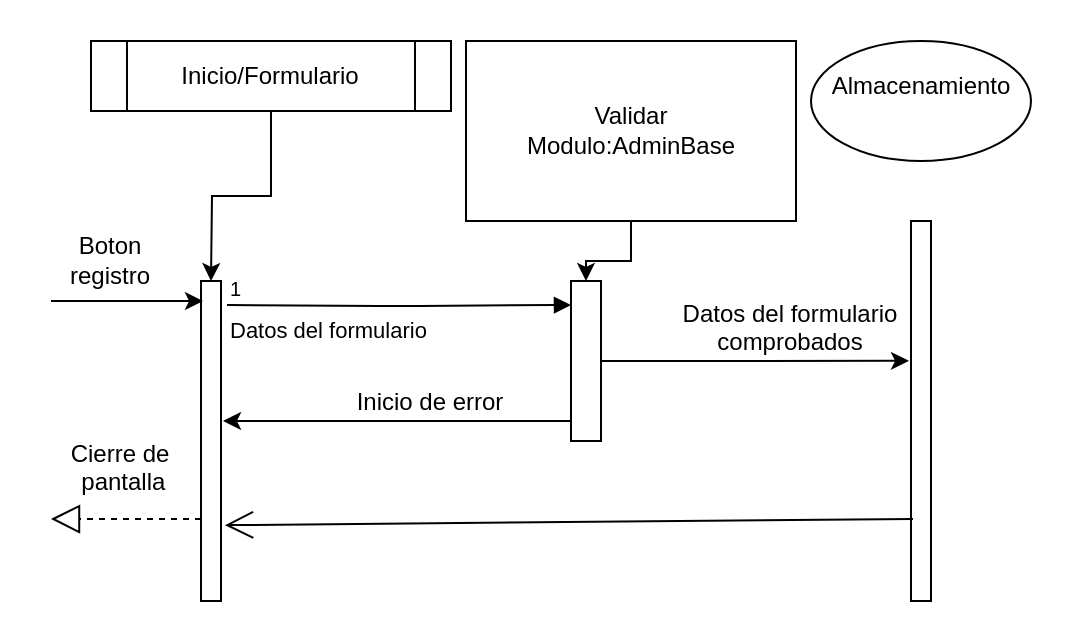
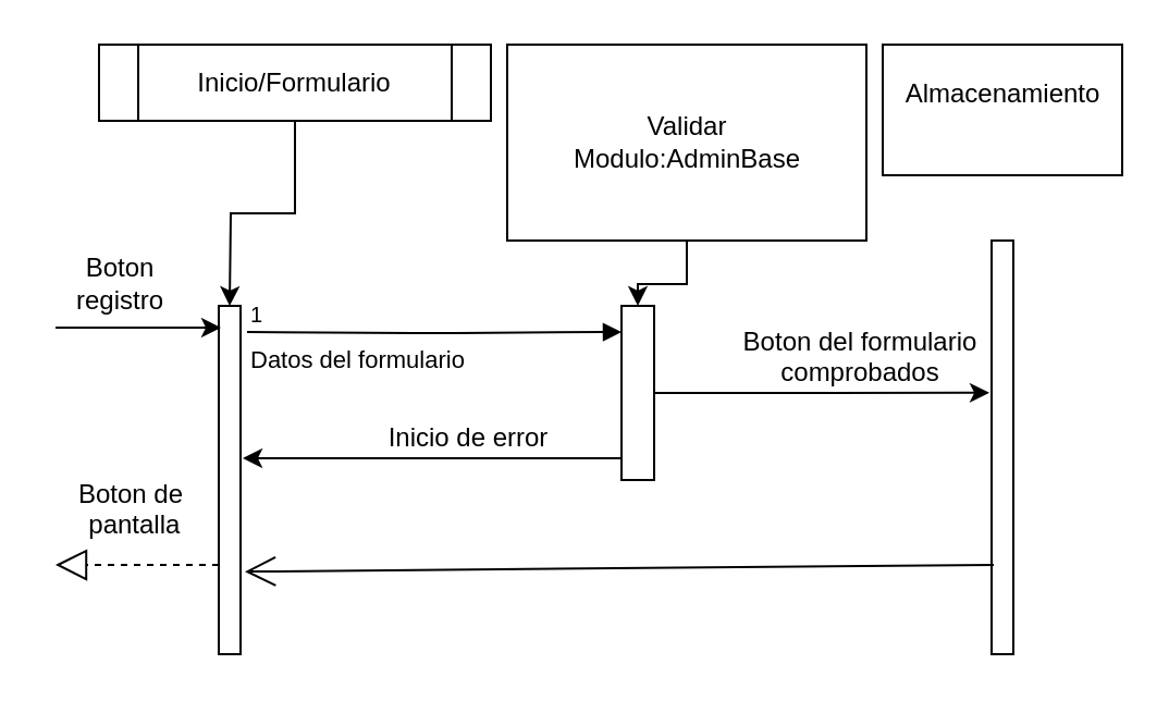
  <mxCell id="0" />
  <mxCell id="1" parent="0" />
  <mxCell id="2" style="edgeStyle=orthogonalEdgeStyle;rounded=0;orthogonalLoop=1;jettySize=auto;html=1;exitX=0.5;exitY=1;exitDx=0;exitDy=0;" edge="1" parent="1" source="3"><mxGeometry relative="1" as="geometry"><mxPoint x="105" y="140" as="targetPoint" /></mxGeometry></mxCell>
  <mxCell id="3" value="Inicio/Formulario" style="shape=process;whiteSpace=wrap;html=1;backgroundOutline=1;" vertex="1" parent="1"><mxGeometry x="45" y="20" width="180" height="35" as="geometry" /></mxCell>
  <mxCell id="4" value="" style="html=1;points=[];perimeter=orthogonalPerimeter;" vertex="1" parent="1"><mxGeometry x="100" y="140" width="10" height="160" as="geometry" /></mxCell>
  <mxCell id="5" value="" style="endArrow=classic;html=1;align=center;" edge="1" parent="1"><mxGeometry width="50" height="50" relative="1" as="geometry"><mxPoint x="25" y="150" as="sourcePoint" /><mxPoint x="101" y="150" as="targetPoint" /></mxGeometry></mxCell>
  <mxCell id="6" value="Boton registro" style="text;html=1;strokeColor=none;fillColor=none;align=center;verticalAlign=middle;whiteSpace=wrap;rounded=0;" vertex="1" parent="1"><mxGeometry x="35" y="120" width="40" height="20" as="geometry" /></mxCell>
  <mxCell id="7" style="edgeStyle=orthogonalEdgeStyle;rounded=0;comic=0;orthogonalLoop=1;jettySize=auto;html=1;align=center;" edge="1" parent="1" source="8" target="13"><mxGeometry relative="1" as="geometry"><mxPoint x="295" y="120" as="targetPoint" /></mxGeometry></mxCell>
  <mxCell id="8" value="Validar&lt;br&gt;Modulo:AdminBase&lt;br&gt;" style="rounded=0;whiteSpace=wrap;html=1;" vertex="1" parent="1"><mxGeometry x="232.5" y="20" width="165" height="90" as="geometry" /></mxCell>
  <mxCell id="9" value="Datos del formulario" style="endArrow=block;endFill=1;html=1;edgeStyle=orthogonalEdgeStyle;align=left;verticalAlign=top;entryX=0;entryY=0.15;entryDx=0;entryDy=0;entryPerimeter=0;" edge="1" parent="1" target="13"><mxGeometry x="-1" relative="1" as="geometry"><mxPoint x="113" y="152" as="sourcePoint" /><mxPoint x="275" y="150" as="targetPoint" /></mxGeometry></mxCell>
  <mxCell id="10" value="1" style="resizable=0;html=1;align=left;verticalAlign=bottom;labelBackgroundColor=#ffffff;fontSize=10;" connectable="0" vertex="1" parent="9"><mxGeometry x="-1" relative="1" as="geometry" /></mxCell>
  <mxCell id="11" style="edgeStyle=orthogonalEdgeStyle;rounded=0;comic=0;orthogonalLoop=1;jettySize=auto;html=1;align=center;exitX=0.067;exitY=0.875;exitDx=0;exitDy=0;exitPerimeter=0;" edge="1" parent="1" source="13"><mxGeometry relative="1" as="geometry"><mxPoint x="111" y="210" as="targetPoint" /></mxGeometry></mxCell>
  <mxCell id="12" style="edgeStyle=orthogonalEdgeStyle;rounded=0;comic=0;orthogonalLoop=1;jettySize=auto;html=1;entryX=-0.1;entryY=0.368;entryDx=0;entryDy=0;entryPerimeter=0;align=center;" edge="1" parent="1" source="13" target="16"><mxGeometry relative="1" as="geometry" /></mxCell>
  <mxCell id="13" value="" style="html=1;points=[];perimeter=orthogonalPerimeter;" vertex="1" parent="1"><mxGeometry x="285" y="140" width="15" height="80" as="geometry" /></mxCell>
  <mxCell id="14" value="Inicio de error&#10;" style="text;align=center;fontStyle=0;verticalAlign=middle;spacingLeft=3;spacingRight=3;strokeColor=none;rotatable=0;points=[[0,0.5],[1,0.5]];portConstraint=eastwest;" vertex="1" parent="1"><mxGeometry x="175" y="194" width="80" height="26" as="geometry" /></mxCell>
- <mxCell id="15" value="Almacenamiento&lt;br&gt;&lt;br&gt;" style="ellipse;html=1;" vertex="1" parent="1"><mxGeometry x="405" y="20" width="110" height="60" as="geometry" /></mxCell>
+ <mxCell id="15" value="Almacenamiento&lt;br&gt;&lt;br&gt;" style="html=1;" vertex="1" parent="1"><mxGeometry x="405" y="20" width="110" height="60" as="geometry" /></mxCell>
  <mxCell id="16" value="" style="html=1;points=[];perimeter=orthogonalPerimeter;" vertex="1" parent="1"><mxGeometry x="455" y="110" width="10" height="190" as="geometry" /></mxCell>
- <mxCell id="17" value="Datos del formulario &#10;comprobados" style="text;align=center;fontStyle=0;verticalAlign=middle;spacingLeft=3;spacingRight=3;strokeColor=none;rotatable=0;points=[[0,0.5],[1,0.5]];portConstraint=eastwest;" vertex="1" parent="1"><mxGeometry x="355" y="150" width="80" height="26" as="geometry" /></mxCell>
+ <mxCell id="17" value="Boton del formulario &#10;comprobados" style="text;align=center;fontStyle=0;verticalAlign=middle;spacingLeft=3;spacingRight=3;strokeColor=none;rotatable=0;points=[[0,0.5],[1,0.5]];portConstraint=eastwest;" vertex="1" parent="1"><mxGeometry x="355" y="150" width="80" height="26" as="geometry" /></mxCell>
  <mxCell id="18" value="" style="endArrow=open;endFill=1;endSize=12;html=1;align=center;exitX=0.1;exitY=0.784;exitDx=0;exitDy=0;exitPerimeter=0;entryX=1.2;entryY=0.763;entryDx=0;entryDy=0;entryPerimeter=0;" edge="1" parent="1" source="16" target="4"><mxGeometry width="160" relative="1" as="geometry"><mxPoint x="285" y="260" as="sourcePoint" /><mxPoint x="115" y="260" as="targetPoint" /></mxGeometry></mxCell>
  <mxCell id="19" value="" style="endArrow=block;dashed=1;endFill=0;endSize=12;html=1;align=center;exitX=0;exitY=0.744;exitDx=0;exitDy=0;exitPerimeter=0;" edge="1" parent="1" source="4"><mxGeometry width="160" relative="1" as="geometry"><mxPoint x="15" y="320" as="sourcePoint" /><mxPoint x="25" y="259" as="targetPoint" /></mxGeometry></mxCell>
- <mxCell id="20" value="Cierre de&#10; pantalla" style="text;align=center;fontStyle=0;verticalAlign=middle;spacingLeft=3;spacingRight=3;strokeColor=none;rotatable=0;points=[[0,0.5],[1,0.5]];portConstraint=eastwest;" vertex="1" parent="1"><mxGeometry x="20" y="220" width="80" height="26" as="geometry" /></mxCell>
+ <mxCell id="20" value="Boton de&#10; pantalla" style="text;align=center;fontStyle=0;verticalAlign=middle;spacingLeft=3;spacingRight=3;strokeColor=none;rotatable=0;points=[[0,0.5],[1,0.5]];portConstraint=eastwest;" vertex="1" parent="1"><mxGeometry x="20" y="220" width="80" height="26" as="geometry" /></mxCell>
